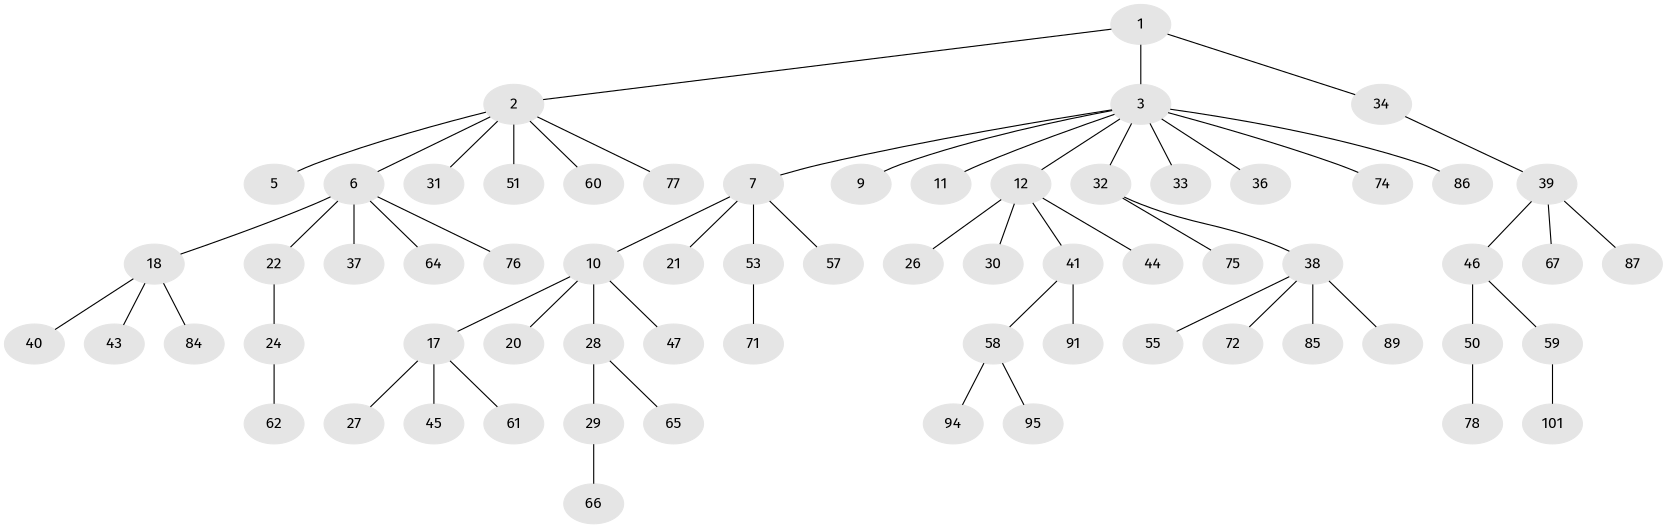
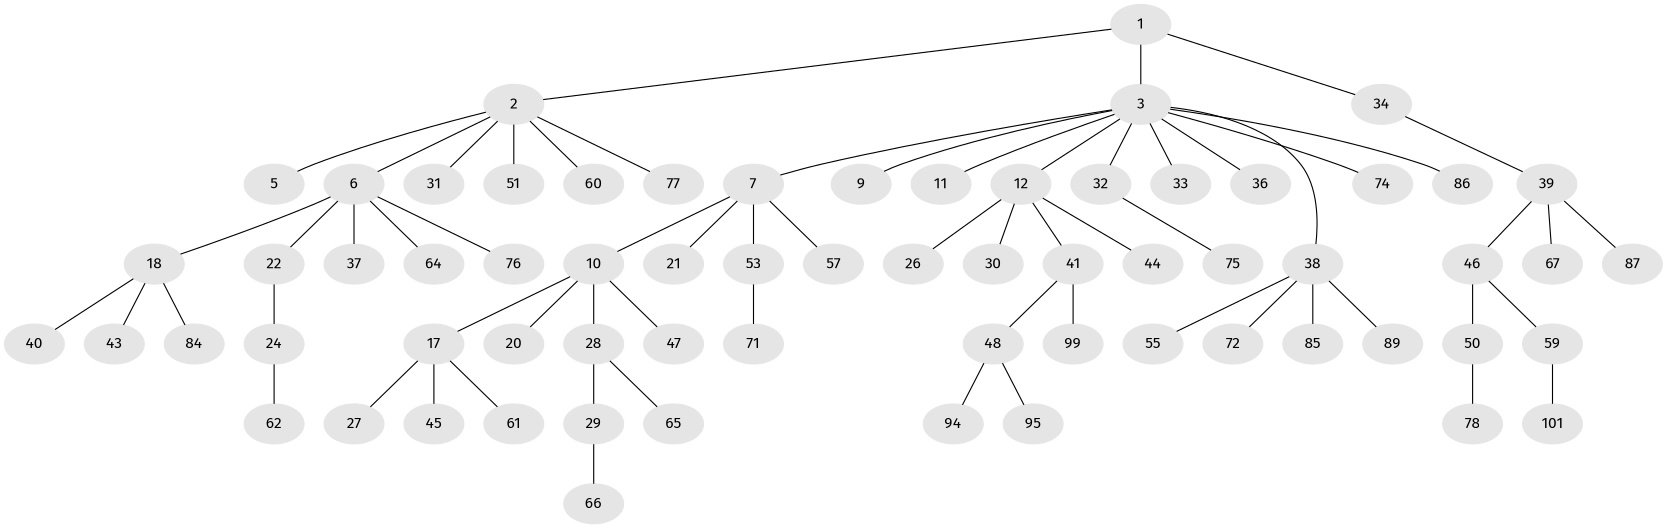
  graph {
    fontname="Fira Sans"
    node [color=gray90 fontname="Fira Sans" style=filled]
    edge [fontname="Fira Sans"]
    1 [super="+14"]
    2 [super="+19"]
    3 [super="+4"]
    34 [super="+102"]
    5
    6 [super="+8"]
    31
    51
    60 [super="+80"]
    77
    7 [super="+25"]
    9 [super="+13"]
    11 [super="+42"]
    12 [super="+16"]
    32
    33
    36 [super="+81"]
    38 [super="+49"]
    74
    86 [super="+99"]
    39 [super="+83"]
    18 [super="+97"]
    22 [super="+58"]
    37
    64
    76
    10 [super="+15"]
    21
    53
    57 [super="+73"]
    26 [super="+56"]
    30
    41 [super="+52"]
    44 [super="+90"]
    75 [super="+79"]
    55
    72
    85 [super="+93"]
    89
    40
    43
    84
    24
    17 [super="+35"]
    20 [super="+23"]
    28
    47
    71 [super="+98"]
    27
    45 [super="+96"]
    61
    29 [super="+54"]
    65 [super="+69"]
-   48 [super="+70" label=58]
-   91
+   48 [super="+70"]
+   91 [label=99]
    62 [super="+68"]
    66 [super="+88"]
    46
    67
    87
    50 [super="+105"]
    59 [super="+82"]
    94
    95
    78 [super="+92"]
    101 [super="+104"]
    1 -- 2
    1 -- 3
    1 -- 34
    2 -- 5
    2 -- 6
    2 -- 31
    2 -- 51
    2 -- 60
    2 -- 77
    3 -- 7
    3 -- 9
    3 -- 11
    3 -- 12
    3 -- 32
    3 -- 33
    3 -- 36
-   32 -- 38
+   3 -- 38
    3 -- 74
    3 -- 86
    34 -- 39
    6 -- 18
    6 -- 22
    6 -- 37
    6 -- 64
    6 -- 76
    7 -- 10
    7 -- 21
    7 -- 53
    7 -- 57
    12 -- 26
    12 -- 30
    12 -- 41
    12 -- 44
    32 -- 75
    38 -- 55
    38 -- 72
    38 -- 85
    38 -- 89
    39 -- 46
    39 -- 67
    39 -- 87
    18 -- 40
    18 -- 43
    18 -- 84
    22 -- 24
    10 -- 17
    10 -- 20
    10 -- 28
    10 -- 47
    53 -- 71
    41 -- 48
    41 -- 91
    24 -- 62
    17 -- 27
    17 -- 45
    17 -- 61
    28 -- 29
    28 -- 65
    29 -- 66
    48 -- 94
    48 -- 95
    46 -- 50
    46 -- 59
    50 -- 78
    59 -- 101
  }
